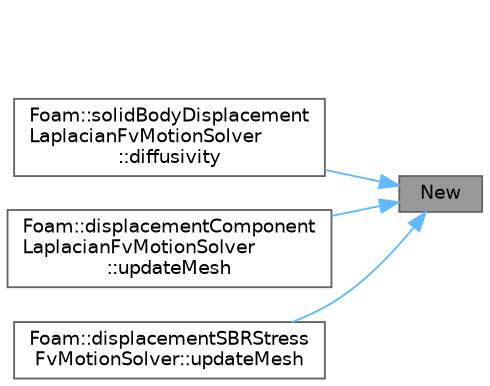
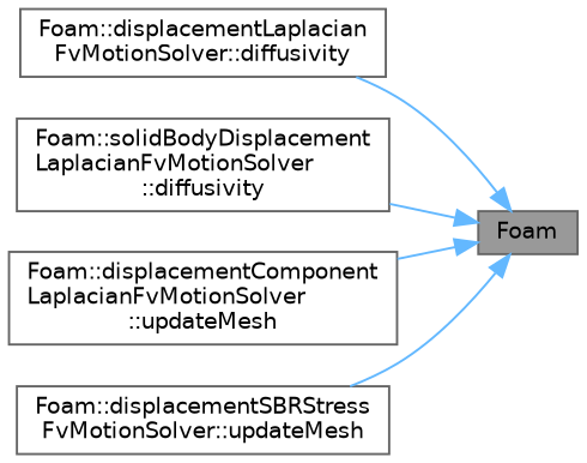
  digraph {
    rankdir=RL
    node [color=grey40 fillcolor=white fontname=Helvetica fontsize=10 shape=box style=filled]
    edge [color=steelblue1 dir=back fontname=Helvetica fontsize=10 labelfontname=Helvetica labelfontsize=10 style=solid]
-   n1 [color=gray40 fillcolor=grey60 fontcolor=black height=0.2 label=New width=0.4]
+   n1 [color=gray40 fillcolor=grey60 fontcolor=black height=0.2 label=Foam width=0.4]
+   n2 [height=0.2 label="Foam::displacementLaplacian\lFvMotionSolver::diffusivity" width=0.4]
    n3 [height=0.2 label="Foam::solidBodyDisplacement\lLaplacianFvMotionSolver\l::diffusivity" width=0.4]
    n4 [height=0.2 label="Foam::displacementComponent\lLaplacianFvMotionSolver\l::updateMesh" width=0.4]
    n5 [height=0.2 label="Foam::displacementSBRStress\lFvMotionSolver::updateMesh" width=0.4]
+   n1 -> n2
    n1 -> n3
    n1 -> n4
    n1 -> n5
  }
